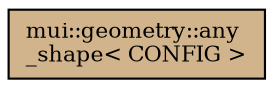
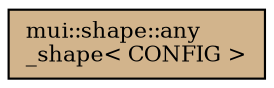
  digraph {
    rankdir=TB
    fontname="DejaVu Serif"
-   n1 [color=black fillcolor=tan fontname="DejaVu Serif" fontsize=10 height=0.2 label="mui::geometry::any\l_shape\< CONFIG \>" shape=record style=filled width=0.4]
+   n1 [color=black fillcolor=tan fontname="DejaVu Serif" fontsize=10 height=0.2 label="mui::shape::any\l_shape\< CONFIG \>" shape=record style=filled width=0.4]
  }
